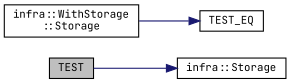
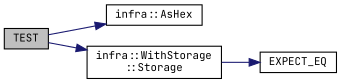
  digraph {
    fontname="JetBrains Mono"
    rankdir=LR
    node [color=black fillcolor=white fontname="JetBrains Mono" fontsize=10 shape=record style=filled]
    edge [color=midnightblue fontname="JetBrains Mono" fontsize=10 labelfontname=Helvetica labelfontsize=10 style=solid]
    n1 [fillcolor=grey75 fontcolor=black height=0.2 label=TEST width=0.4]
-   n2 [height=0.2 label="infra::Storage" width=0.4]
+   n2 [height=0.2 label="infra::AsHex" width=0.4]
    n3 [height=0.2 label="infra::WithStorage\l::Storage" width=0.4]
-   n4 [height=0.2 label=TEST_EQ width=0.4]
+   n4 [height=0.2 label=EXPECT_EQ width=0.4]
    n1 -> n2
+   n1 -> n3
    n3 -> n4
  }
